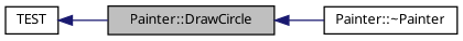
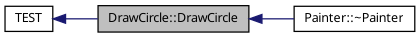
  digraph {
    fontname="Noto Sans"
    rankdir=LR
    node [color=black fillcolor=white fontname="Noto Sans" fontsize=10 shape=record style=filled]
    edge [color=midnightblue dir=back fontname="Noto Sans" fontsize=10 labelfontname=Helvetica labelfontsize=10 style=solid]
-   n1 [fillcolor=grey75 fontcolor=black height=0.2 label="Painter::DrawCircle" width=0.4]
+   n1 [fillcolor=grey75 fontcolor=black height=0.2 label="DrawCircle::DrawCircle" width=0.4]
    n2 [height=0.2 label="Painter::~Painter" width=0.4]
    n3 [height=0.2 label=TEST width=0.4]
    n1 -> n2
    n3 -> n1
  }
